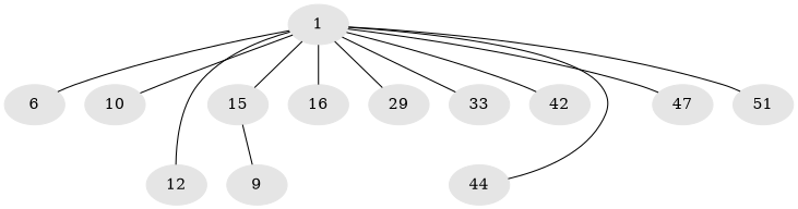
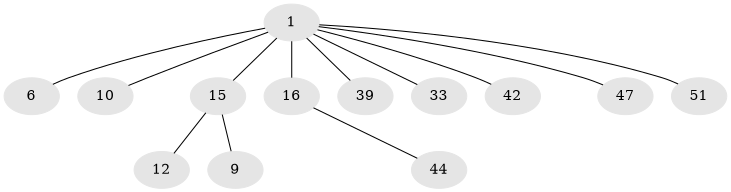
  graph {
    node [color=gray90 style=filled]
    1 [super="+2+3+11+26+8"]
    6 [super="+21"]
    10
    12 [super="+30+13+20+41+45"]
    15 [super="+23"]
    16
-   29
+   29 [label=39]
    33 [super="+53"]
    42
    44 [super="+46"]
    47
    51
    9
    1 -- 6 [weight=2]
    1 -- 10
-   1 -- 12
+   15 -- 12
    1 -- 15 [weight=2]
    1 -- 16
    1 -- 29
    1 -- 33
    1 -- 42
-   1 -- 44
+   16 -- 44
    1 -- 47
    1 -- 51
    15 -- 9
  }
